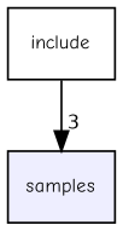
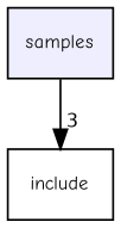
  digraph {
    compound=true
    fontname="Comic Neue"
    node [fontname="Comic Neue" fontsize=10 shape=box]
    n1 [fillcolor="#eeeeff" label=samples pencolor=black style=filled]
    n2 [label=include]
-   n2 -> n1 [headlabel=3 labeldistance=1.5 labelfontname=Helvetica labelfontsize=10 fontname="Comic Neue"]
+   n1 -> n2 [headlabel=3 labeldistance=1.5 labelfontname=Helvetica labelfontsize=10 fontname="Comic Neue"]
  }
